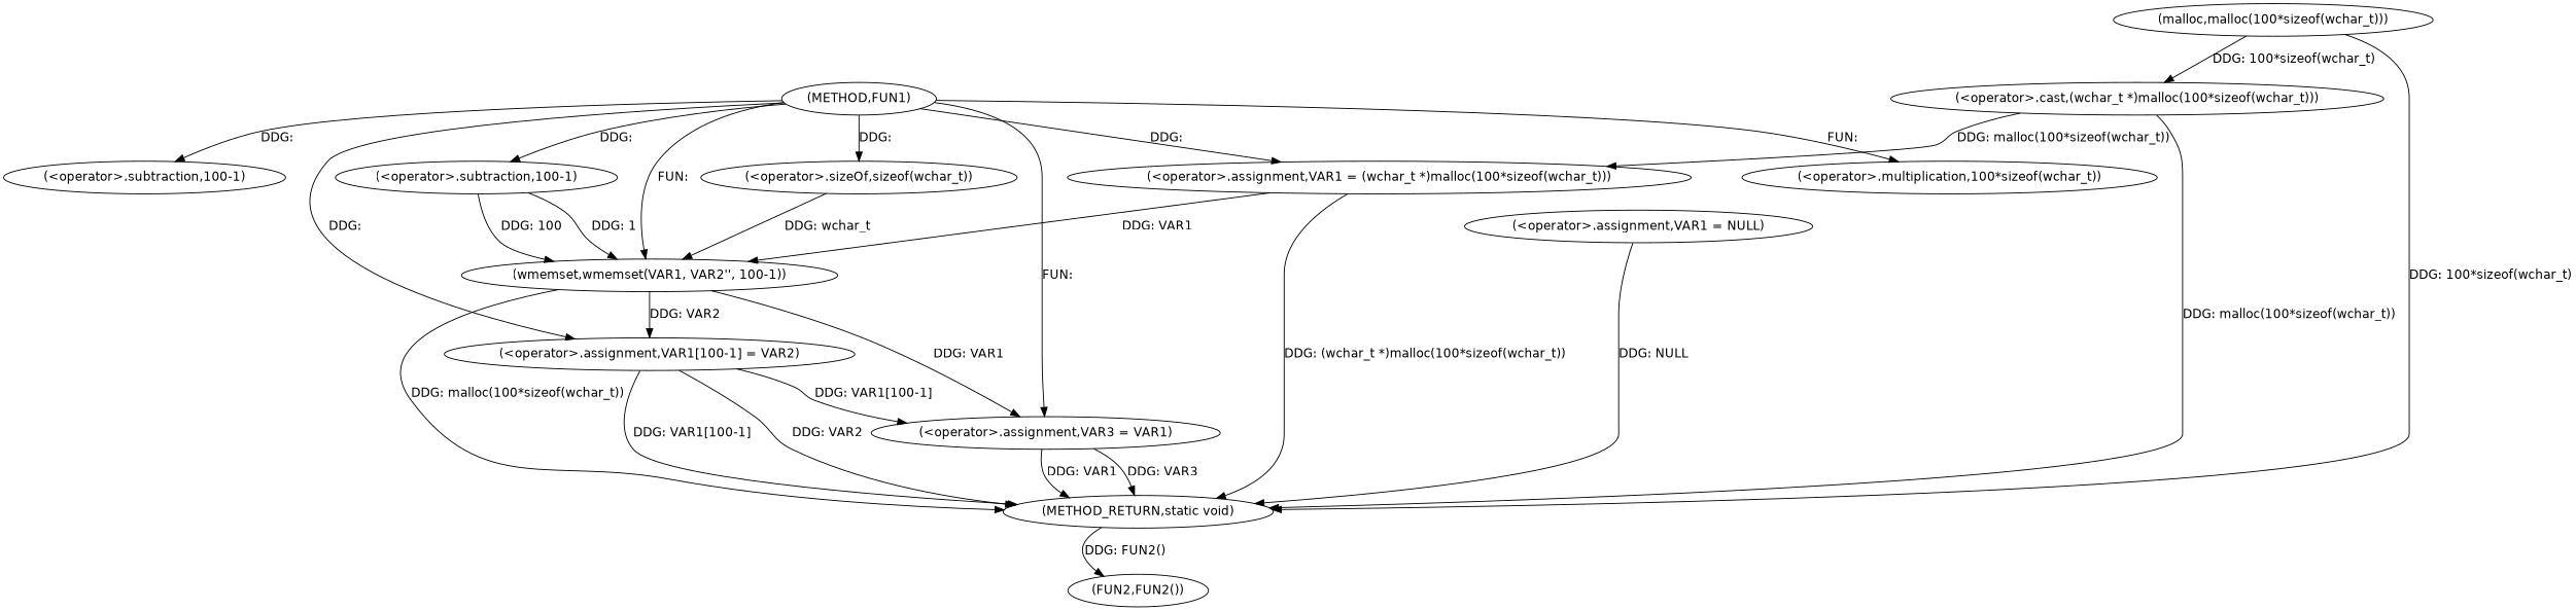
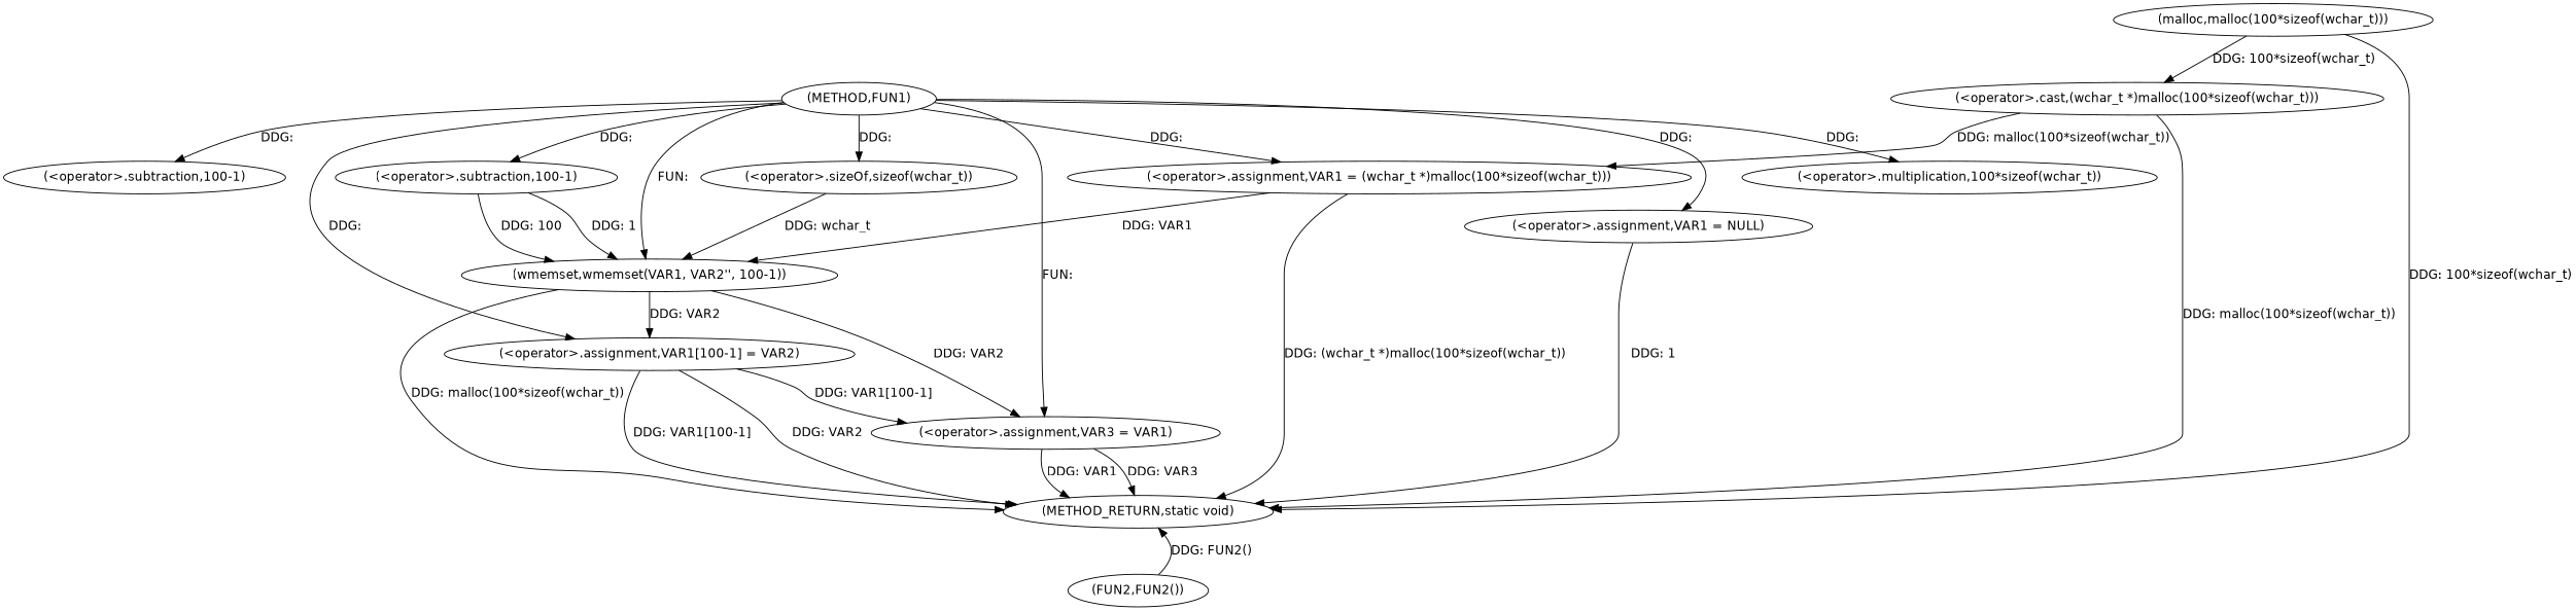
  digraph {
    fontname="DejaVu Sans"
    node [fontname="DejaVu Sans"]
    edge [fontname="DejaVu Sans"]
    n1 [label="(METHOD,FUN1)"]
    n2 [label="(<operator>.assignment,VAR1 = NULL)"]
    n3 [label="(<operator>.assignment,VAR1 = (wchar_t *)malloc(100*sizeof(wchar_t)))"]
    n4 [label="(<operator>.multiplication,100*sizeof(wchar_t))"]
    n5 [label="(<operator>.sizeOf,sizeof(wchar_t))"]
    n6 [label="(wmemset,wmemset(VAR1, VAR2'', 100-1))"]
    n7 [label="(<operator>.subtraction,100-1)"]
    n8 [label="(<operator>.assignment,VAR1[100-1] = VAR2)"]
    n9 [label="(<operator>.subtraction,100-1)"]
    n10 [label="(<operator>.assignment,VAR3 = VAR1)"]
    n11 [label="(METHOD_RETURN,static void)"]
    n12 [label="(FUN2,FUN2())"]
    n13 [label="(<operator>.cast,(wchar_t *)malloc(100*sizeof(wchar_t)))"]
    n14 [label="(malloc,malloc(100*sizeof(wchar_t)))"]
+   n1 -> n2 [label="DDG: "]
    n1 -> n3 [label="DDG: "]
-   n1 -> n4 [label="FUN: "]
+   n1 -> n4 [label="DDG: "]
    n1 -> n5 [label="DDG: "]
    n1 -> n6 [label="FUN: "]
    n1 -> n7 [label="DDG: "]
    n1 -> n8 [label="DDG: "]
    n1 -> n9 [label="DDG: "]
    n1 -> n10 [label="FUN: "]
-   n2 -> n11 [label="DDG: NULL"]
+   n2 -> n11 [label="DDG: 1"]
    n3 -> n6 [label="DDG: VAR1"]
    n3 -> n11 [label="DDG: (wchar_t *)malloc(100*sizeof(wchar_t))"]
    n5 -> n6 [label="DDG: wchar_t"]
    n6 -> n8 [label="DDG: VAR2"]
-   n6 -> n10 [label="DDG: VAR1"]
+   n6 -> n10 [label="DDG: VAR2"]
    n6 -> n11 [label="DDG: malloc(100*sizeof(wchar_t))"]
    n7 -> n6 [label="DDG: 100"]
    n7 -> n6 [label="DDG: 1"]
    n8 -> n10 [label="DDG: VAR1[100-1]"]
    n8 -> n11 [label="DDG: VAR2"]
    n8 -> n11 [label="DDG: VAR1[100-1]"]
    n10 -> n11 [label="DDG: VAR1"]
    n10 -> n11 [label="DDG: VAR3"]
-   n11 -> n12 [label="DDG: FUN2()"]
+   n12 -> n11 [label="DDG: FUN2()"]
    n13 -> n3 [label="DDG: malloc(100*sizeof(wchar_t))"]
    n13 -> n11 [label="DDG: malloc(100*sizeof(wchar_t))"]
    n14 -> n11 [label="DDG: 100*sizeof(wchar_t)"]
    n14 -> n13 [label="DDG: 100*sizeof(wchar_t)"]
  }
